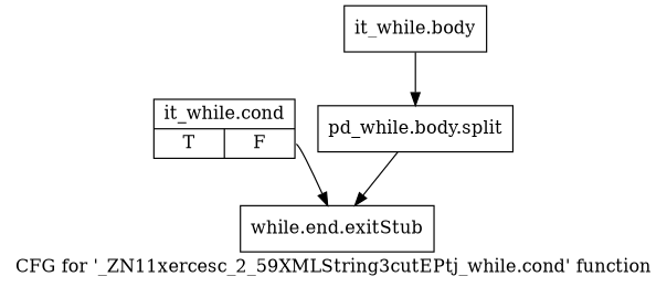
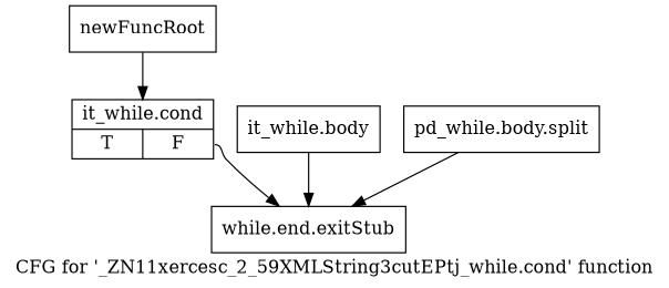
  digraph {
    label="CFG for '_ZN11xercesc_2_59XMLString3cutEPtj_while.cond' function"
    node [shape=record]
+   n1 [label="{newFuncRoot}"]
    n2 [label="{it_while.cond|{<s0>T|<s1>F}}"]
    n3 [label="{while.end.exitStub}"]
    n4 [label="{it_while.body}"]
    n5 [label="{pd_while.body.split}"]
+   n1 -> n2
    n2 -> n3 [tailport=s1]
-   n4 -> n5
+   n4 -> n3
    n5 -> n3
  }
